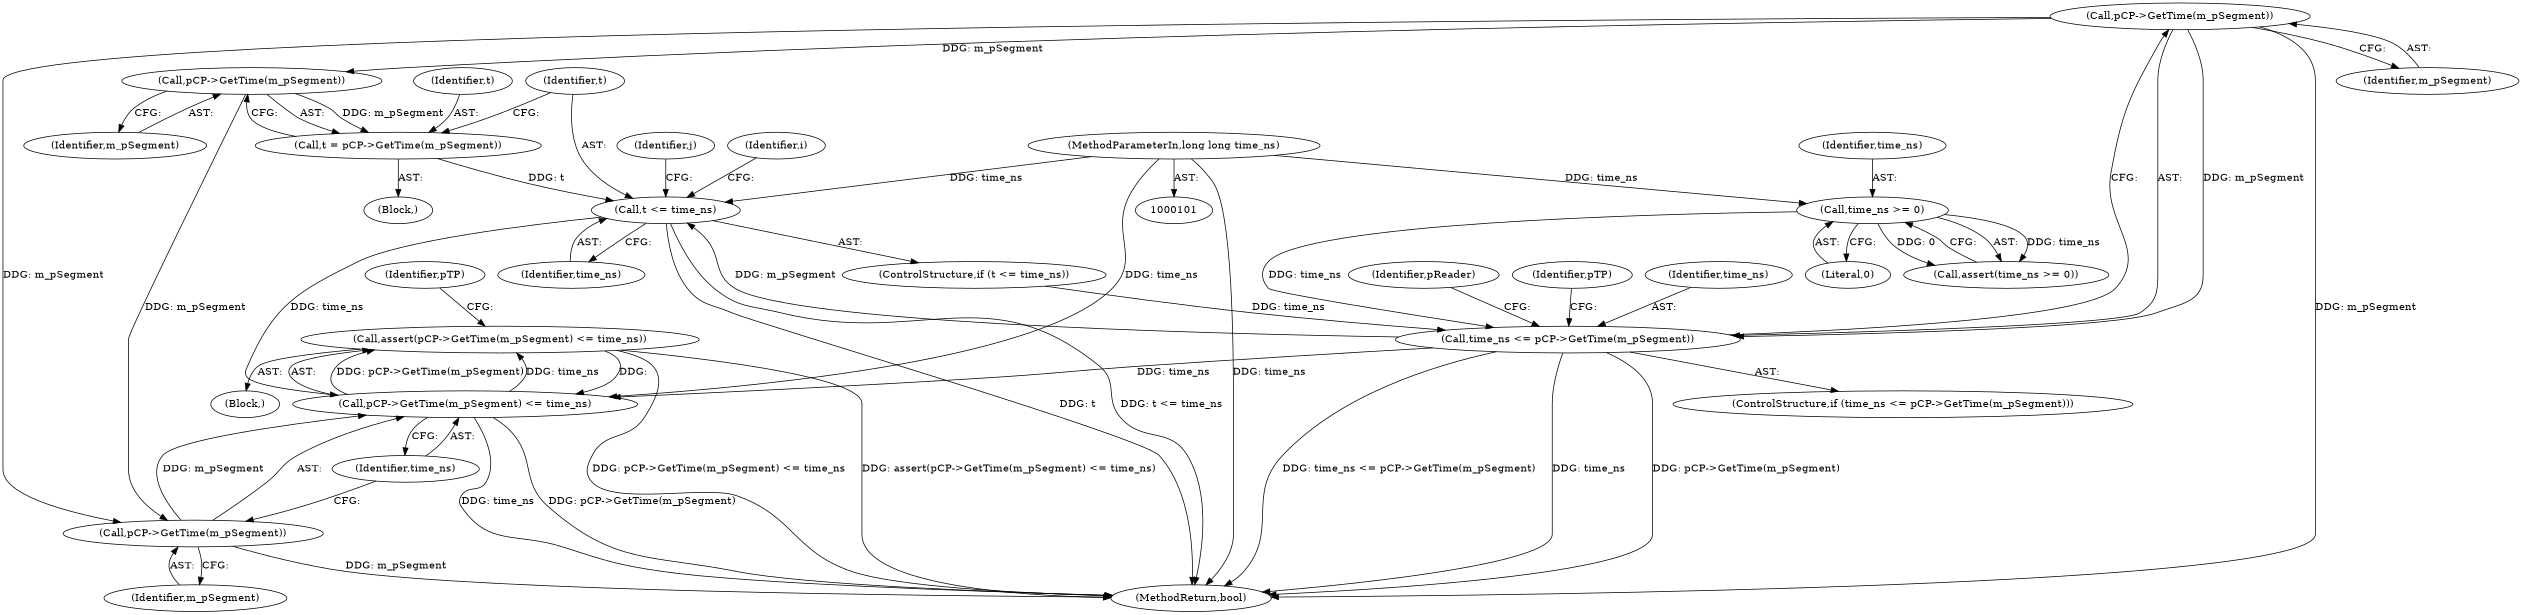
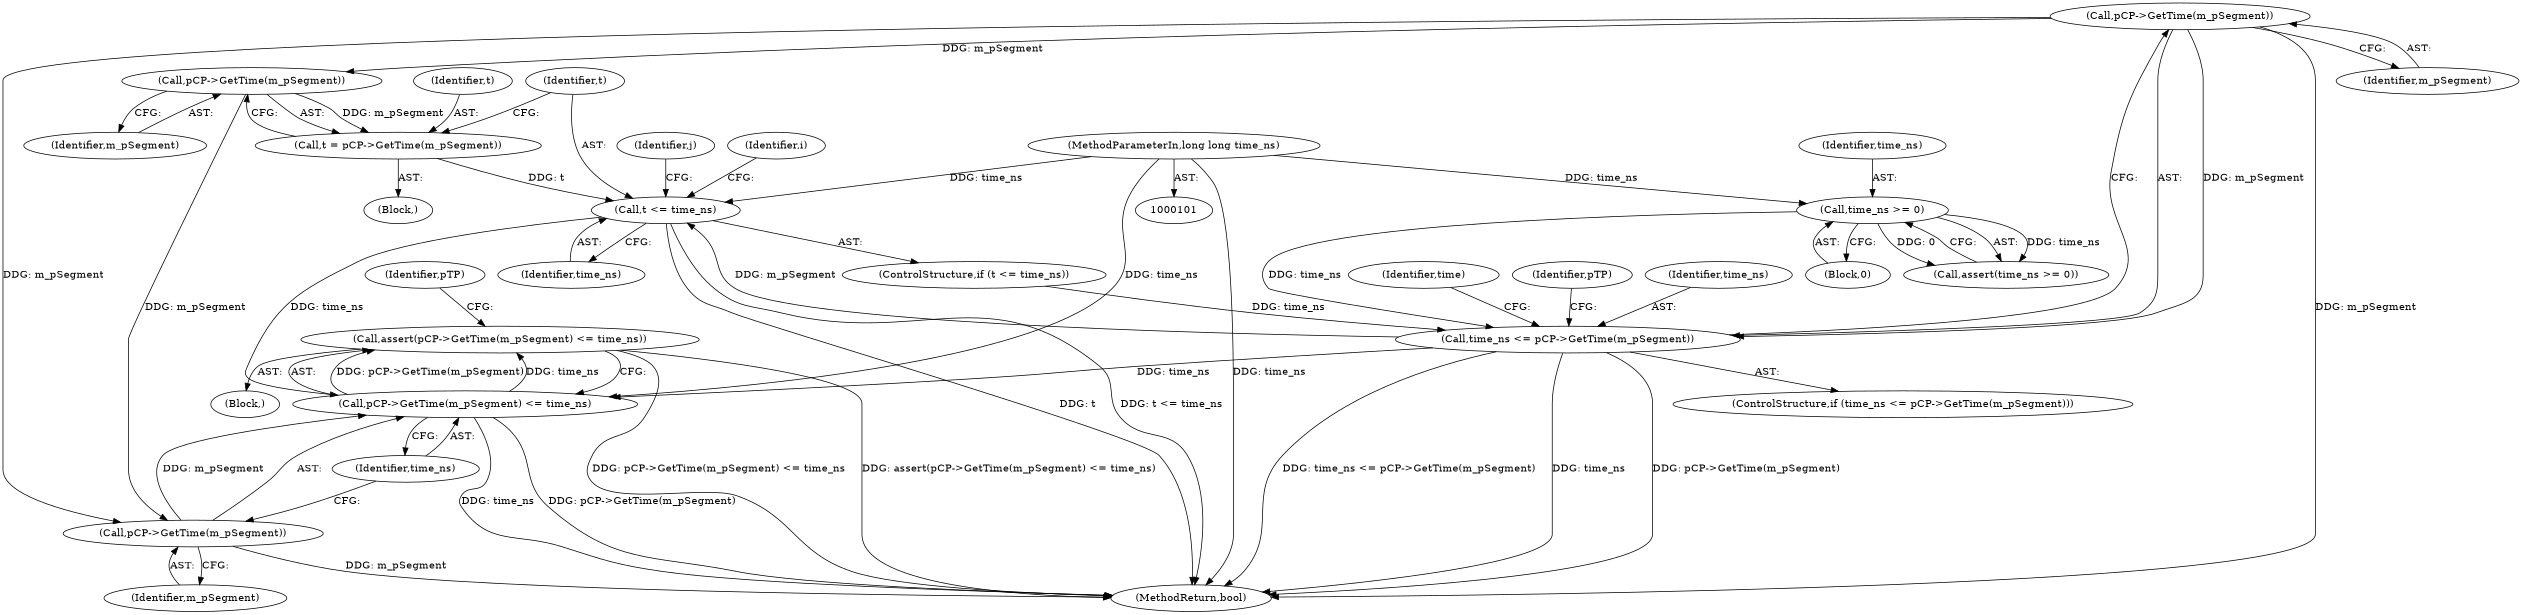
  digraph {
    n1 [label="(Call,assert(pCP->GetTime(m_pSegment) <= time_ns))"]
    n2 [label="(Call,pCP->GetTime(m_pSegment) <= time_ns)"]
    n3 [label="(Block,)"]
    n4 [label="(MethodReturn,bool)"]
    n5 [label="(Identifier,time_ns)"]
    n6 [label="(Call,pCP->GetTime(m_pSegment))"]
    n7 [label="(Identifier,m_pSegment)"]
    n8 [label="(Call,pCP->GetTime(m_pSegment))"]
    n9 [label="(Call,pCP->GetTime(m_pSegment))"]
    n10 [label="(Call,time_ns <= pCP->GetTime(m_pSegment))"]
    n11 [label="(Identifier,m_pSegment)"]
    n12 [label="(Call,t = pCP->GetTime(m_pSegment))"]
    n13 [label="(Identifier,m_pSegment)"]
    n14 [label="(Call,t <= time_ns)"]
    n15 [label="(ControlStructure,if (time_ns <= pCP->GetTime(m_pSegment)))"]
    n16 [label="(Block,)"]
    n17 [label="(Identifier,time_ns)"]
    n18 [label="(ControlStructure,if (t <= time_ns))"]
    n19 [label="(Call,time_ns >= 0)"]
    n20 [label="(Call,assert(time_ns >= 0))"]
-   n21 [label="(Literal,0)"]
+   n21 [label="(Block,0)"]
    n22 [label="(MethodParameterIn,long long time_ns)"]
    1000101
    n24 [label="(Identifier,t)"]
-   n25 [label="(Identifier,pReader)"]
+   n25 [label="(Identifier,time)"]
    n26 [label="(Identifier,j)"]
    n27 [label="(Identifier,i)"]
    n28 [label="(Identifier,pTP)"]
    n29 [label="(Identifier,time_ns)"]
    n30 [label="(Identifier,t)"]
    n31 [label="(Identifier,pTP)"]
    n32 [label="(Identifier,time_ns)"]
-   n1 -> n2 [label="DDG: "]
+   n1 -> n2 [label="CFG: "]
    n1 -> n3 [label="AST: "]
    n1 -> n4 [label="DDG: pCP->GetTime(m_pSegment) <= time_ns"]
    n1 -> n4 [label="DDG: assert(pCP->GetTime(m_pSegment) <= time_ns)"]
    n2 -> n1 [label="AST: "]
    n2 -> n1 [label="DDG: pCP->GetTime(m_pSegment)"]
    n2 -> n1 [label="DDG: time_ns"]
    n2 -> n4 [label="DDG: pCP->GetTime(m_pSegment)"]
    n2 -> n4 [label="DDG: time_ns"]
    n2 -> n5 [label="CFG: "]
    n5 -> n2 [label="AST: "]
    n5 -> n6 [label="CFG: "]
    n6 -> n2 [label="AST: "]
    n6 -> n2 [label="DDG: m_pSegment"]
    n6 -> n4 [label="DDG: m_pSegment"]
    n6 -> n7 [label="CFG: "]
    n7 -> n6 [label="AST: "]
    n8 -> n4 [label="DDG: m_pSegment"]
    n8 -> n6 [label="DDG: m_pSegment"]
    n8 -> n9 [label="DDG: m_pSegment"]
    n8 -> n10 [label="AST: "]
    n8 -> n10 [label="DDG: m_pSegment"]
    n8 -> n11 [label="CFG: "]
    n9 -> n6 [label="DDG: m_pSegment"]
    n9 -> n12 [label="AST: "]
    n9 -> n12 [label="DDG: m_pSegment"]
    n9 -> n13 [label="CFG: "]
    n10 -> n2 [label="DDG: time_ns"]
    n10 -> n4 [label="DDG: time_ns <= pCP->GetTime(m_pSegment)"]
    n10 -> n4 [label="DDG: time_ns"]
    n10 -> n4 [label="DDG: pCP->GetTime(m_pSegment)"]
    n10 -> n8 [label="CFG: "]
    n10 -> n14 [label="DDG: m_pSegment"]
    n10 -> n15 [label="AST: "]
    n11 -> n8 [label="AST: "]
    n12 -> n9 [label="CFG: "]
    n12 -> n14 [label="DDG: t"]
    n12 -> n16 [label="AST: "]
    n13 -> n9 [label="AST: "]
    n14 -> n2 [label="DDG: time_ns"]
    n14 -> n4 [label="DDG: t <= time_ns"]
    n14 -> n4 [label="DDG: t"]
    n14 -> n17 [label="CFG: "]
    n14 -> n18 [label="AST: "]
    n17 -> n14 [label="AST: "]
    n18 -> n10 [label="DDG: time_ns"]
    n19 -> n10 [label="DDG: time_ns"]
    n19 -> n20 [label="AST: "]
    n19 -> n20 [label="DDG: time_ns"]
    n19 -> n20 [label="DDG: 0"]
    n19 -> n21 [label="CFG: "]
    n20 -> n19 [label="CFG: "]
    n21 -> n19 [label="AST: "]
    n22 -> n2 [label="DDG: time_ns"]
    n22 -> n4 [label="DDG: time_ns"]
    n22 -> n14 [label="DDG: time_ns"]
    n22 -> n19 [label="DDG: time_ns"]
    n22 -> 1000101 [label="AST: "]
    n24 -> n12 [label="AST: "]
    n25 -> n10 [label="CFG: "]
    n26 -> n14 [label="CFG: "]
    n27 -> n14 [label="CFG: "]
    n28 -> n10 [label="CFG: "]
    n29 -> n19 [label="AST: "]
    n30 -> n12 [label="CFG: "]
    n30 -> n14 [label="AST: "]
    n31 -> n1 [label="CFG: "]
    n32 -> n10 [label="AST: "]
  }
